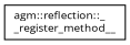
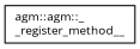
  digraph {
    rankdir=TB
    fontname="Open Sans"
-   n1 [color=black fillcolor=white fontname="Open Sans" fontsize=10 height=0.2 label="agm::reflection::_\l_register_method__" shape=record style=filled width=0.4]
+   n1 [color=black fillcolor=white fontname="Open Sans" fontsize=10 height=0.2 label="agm::agm::_\l_register_method__" shape=record style=filled width=0.4]
  }
